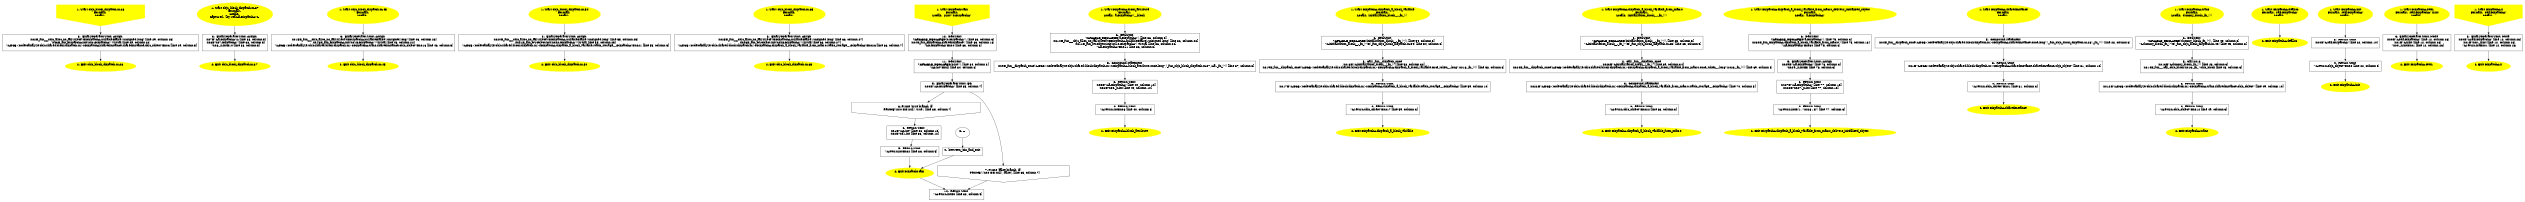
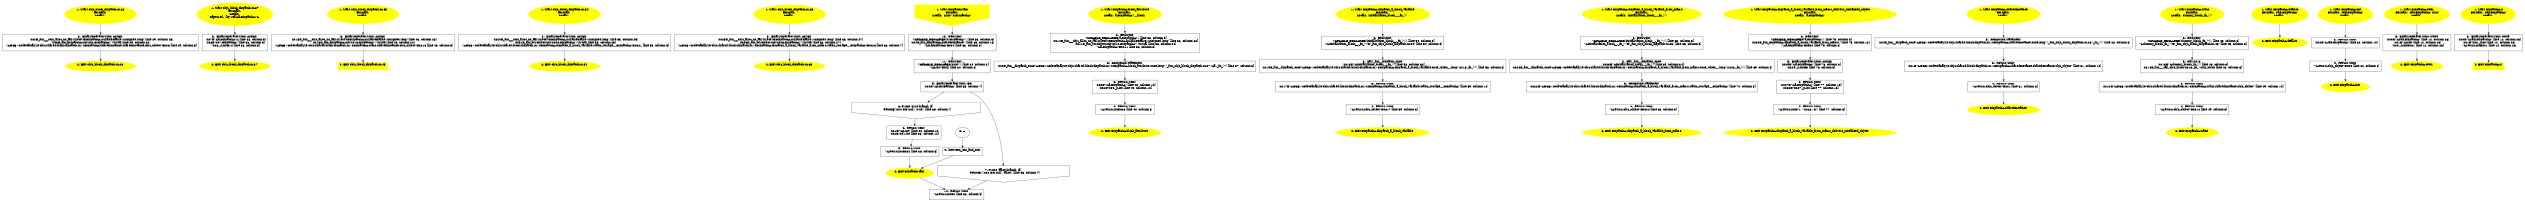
  digraph {
    node [shape=box]
-   n1 [color=yellow label="1: Start objc_block_dispatch.m:28\nFormals: \nLocals:  \n  " style=filled shape=invhouse]
+   n1 [color=yellow label="1: Start objc_block_dispatch.m:28\nFormals: \nLocals:  \n  " style=filled shape=""]
    n2 [label="3:  BinaryOperatorStmt: Assign \n   n$2=_fun___objc_alloc_no_fail(sizeof(t=DispatchA;nullable=false):unsigned long) [line 29, column 23]\n  n$3=_fun_DispatchA.init(n$2:DispatchA*) virtual [line 29, column 22]\n  *&#GB<codetoanalyze/objc/shared/block/dispatch.m>$DispatchA.sharedInstance.sharedInstance:objc_object*=n$3 [line 29, column 5]\n "]
    n3 [color=yellow label="2: Exit objc_block_dispatch.m:28 \n  " style=filled shape=""]
    n4 [color=yellow label="1: Start objc_block_dispatch.m:37\nFormals: \nLocals: \nCaptured:  [by ref]&a:DispatchA*& \n  " style=filled shape=""]
    n5 [label="3:  BinaryOperatorStmt: Assign \n   n$7=*&a:DispatchA*& [line 38, column 5]\n  n$8=*n$7:DispatchA* [line 38, column 5]\n  *n$8._x:int=10 [line 38, column 5]\n "]
    n6 [color=yellow label="2: Exit objc_block_dispatch.m:37 \n  " style=filled shape=""]
    n7 [color=yellow label="1: Start objc_block_dispatch.m:45\nFormals: \nLocals:  \n  " style=filled shape=""]
    n8 [label="3:  BinaryOperatorStmt: Assign \n   n$15=_fun___objc_alloc_no_fail(sizeof(t=DispatchA;nullable=false):unsigned long) [line 46, column 23]\n  n$16=_fun_DispatchA.init(n$15:DispatchA*) virtual [line 46, column 22]\n  *&#GB<codetoanalyze/objc/shared/block/dispatch.m>$DispatchA.trans.sharedInstance:objc_object*=n$16 [line 46, column 5]\n "]
-   n9 [color=yellow label="2: Exit objc_block_dispatch.m:45 \n  " style=filled shape=""]
+   n9 [color=yellow label="2: Exit objc_block_dispatch.m:45 \n  " style=filled]
    n10 [color=yellow label="1: Start objc_block_dispatch.m:54\nFormals: \nLocals:  \n  " style=filled shape=""]
    n11 [label="3:  BinaryOperatorStmt: Assign \n   n$20=_fun___objc_alloc_no_fail(sizeof(t=DispatchA;nullable=false):unsigned long) [line 55, column 25]\n  n$21=_fun_NSObject.init(n$20:DispatchA*) virtual [line 55, column 25]\n  *&#GB<codetoanalyze/objc/shared/block/dispatch.m>$DispatchA.dispatch_a_block_variable.static_storage__:DispatchA*=n$21 [line 55, column 5]\n "]
    n12 [color=yellow label="2: Exit objc_block_dispatch.m:54 \n  " style=filled shape=""]
    n13 [color=yellow label="1: Start objc_block_dispatch.m:65\nFormals: \nLocals:  \n  " style=filled shape=""]
    n14 [label="3:  BinaryOperatorStmt: Assign \n   n$25=_fun___objc_alloc_no_fail(sizeof(t=DispatchA;nullable=false):unsigned long) [line 66, column 27]\n  n$26=_fun_NSObject.init(n$25:DispatchA*) virtual [line 66, column 27]\n  *&#GB<codetoanalyze/objc/shared/block/dispatch.m>$DispatchA.dispatch_a_block_variable_from_macro.static_storage__:DispatchA*=n$26 [line 66, column 7]\n "]
    n15 [color=yellow label="2: Exit objc_block_dispatch.m:65 \n  " style=filled shape=""]
    n16 [color=yellow label="1: Start DispatchMain\nFormals: \nLocals:  p:int* b:DispatchA* \n  " shape=invhouse style=filled]
    n17 [label="12:  DeclStmt \n   VARIABLE_DECLARED(b:DispatchA*); [line 83, column 3]\n  n$4=_fun_DispatchA.sharedInstance() [line 83, column 18]\n  *&b:DispatchA*=n$4 [line 83, column 3]\n "]
    n18 [label="11:  DeclStmt \n   VARIABLE_DECLARED(p:int*); [line 84, column 3]\n  *&p:int*=null [line 84, column 3]\n "]
    n19 [label="5:  BinaryOperatorStmt: EQ \n   n$0=*&b:DispatchA* [line 85, column 7]\n "]
    n20 [color=yellow label="2: Exit DispatchMain \n  " style=filled shape=""]
    n21 [label="10:  Return Stmt \n   *&return:int=0 [line 88, column 5]\n "]
    n22 [label="3: + \n  " shape=""]
    n23 [label="4:  between_join_and_exit \n  "]
    n24 [label="6: Prune (true branch, if) \n   PRUNE((n$0 == null), true); [line 85, column 7]\n " shape=invhouse]
    n25 [label="7: Prune (false branch, if) \n   PRUNE(!(n$0 == null), false); [line 85, column 7]\n " shape=invhouse]
    n26 [label="8:  Return Stmt \n   n$1=*&p:int* [line 86, column 13]\n  n$2=*n$1:int [line 86, column 12]\n "]
    n27 [label="9:  Return Stmt \n   *&return:int=n$2 [line 86, column 5]\n "]
    n28 [color=yellow label="1: Start DispatchA.block_attribute\nFormals: \nLocals:  a:DispatchA*(__block) \n  " style=filled shape=""]
    n29 [label="6:  DeclStmt \n   VARIABLE_DECLARED(a:DispatchA*); [line 36, column 3]\n  n$10=_fun___objc_alloc_no_fail(sizeof(t=DispatchA;nullable=false):unsigned long) [line 36, column 26]\n  n$11=_fun_NSObject.init(n$10:DispatchA*) virtual [line 36, column 26]\n  *&a:DispatchA*=n$11 [line 36, column 3]\n "]
    n30 [label="5:  Compound statement \n   n$9=_fun__dispatch_once(&#GB<codetoanalyze/objc/shared/block/dispatch.m>$DispatchA.block_attribute.once:long*,(_fun_objc_block_dispatch.m:37,&a):_fn_(*)) [line 37, column 3]\n "]
    n31 [label="3:  Return Stmt \n   n$5=*&a:DispatchA* [line 40, column 10]\n  n$6=*n$5._x:int [line 40, column 10]\n "]
    n32 [color=yellow label="2: Exit DispatchA.block_attribute \n  " style=filled shape=""]
    n33 [label="4:  Return Stmt \n   *&return:int=n$6 [line 40, column 3]\n "]
    n34 [color=yellow label="1: Start DispatchA.dispatch_a_block_variable\nFormals: \nLocals:  initialization_block__:_fn_(*) \n  " style=filled shape=""]
    n35 [label="6:  DeclStmt \n   VARIABLE_DECLARED(initialization_block__:_fn_(*)); [line 54, column 3]\n  *&initialization_block__:_fn_(*)=(_fun_objc_block_dispatch.m:54) [line 54, column 3]\n "]
    n36 [label="5:  Call _fun__dispatch_once \n   n$18=*&initialization_block__:_fn_(*) [line 58, column 32]\n  n$19=_fun__dispatch_once(&#GB<codetoanalyze/objc/shared/block/dispatch.m>$DispatchA.dispatch_a_block_variable.once_token__:long*,n$18:_fn_(*)) [line 58, column 3]\n "]
    n37 [label="3:  Return Stmt \n   n$17=*&#GB<codetoanalyze/objc/shared/block/dispatch.m>$DispatchA.dispatch_a_block_variable.static_storage__:DispatchA* [line 59, column 10]\n "]
    n38 [color=yellow label="2: Exit DispatchA.dispatch_a_block_variable \n  " style=filled shape=""]
    n39 [label="4:  Return Stmt \n   *&return:objc_object*=n$17 [line 59, column 3]\n "]
    n40 [color=yellow label="1: Start DispatchA.dispatch_a_block_variable_from_macro\nFormals: \nLocals:  initialization_block__:_fn_(*) \n  " style=filled shape=""]
    n41 [label="5:  DeclStmt \n   VARIABLE_DECLARED(initialization_block__:_fn_(*)); [line 65, column 5]\n  *&initialization_block__:_fn_(*)=(_fun_objc_block_dispatch.m:65) [line 65, column 5]\n "]
    n42 [label="4:  Call _fun__dispatch_once \n   n$23=*&initialization_block__:_fn_(*) [line 69, column 34]\n  n$24=_fun__dispatch_once(&#GB<codetoanalyze/objc/shared/block/dispatch.m>$DispatchA.dispatch_a_block_variable_from_macro.once_token__:long*,n$23:_fn_(*)) [line 69, column 5]\n "]
    n43 [label="3:  Compound statement \n   n$22=*&#GB<codetoanalyze/objc/shared/block/dispatch.m>$DispatchA.dispatch_a_block_variable_from_macro.static_storage__:DispatchA* [line 70, column 5]\n "]
    n44 [color=yellow label="2: Exit DispatchA.dispatch_a_block_variable_from_macro \n  " style=filled shape=""]
    n45 [label="6:  Return Stmt \n   *&return:objc_object*=n$22 [line 63, column 3]\n "]
    n46 [color=yellow label="1: Start DispatchA.dispatch_a_block_variable_from_macro_delivers_initialised_object\nFormals: \nLocals:  a:DispatchA* \n  " style=filled shape=""]
    n47 [label="6:  DeclStmt \n   VARIABLE_DECLARED(a:DispatchA*); [line 75, column 3]\n  n$30=_fun_DispatchA.dispatch_a_block_variable_from_macro() [line 75, column 18]\n  *&a:DispatchA*=n$30 [line 75, column 3]\n "]
    n48 [label="5:  BinaryOperatorStmt: Assign \n   n$29=*&a:DispatchA* [line 76, column 3]\n  *n$29._x:int=5 [line 76, column 3]\n "]
    n49 [label="3:  Return Stmt \n   n$27=*&a:DispatchA* [line 77, column 15]\n  n$28=*n$27._x:int [line 77, column 15]\n "]
    n50 [color=yellow label="2: Exit DispatchA.dispatch_a_block_variable_from_macro_delivers_initialised_object \n  " style=filled shape=""]
    n51 [label="4:  Return Stmt \n   *&return:int=(1 / (n$28 - 5)) [line 77, column 3]\n "]
    n52 [color=yellow label="1: Start DispatchA.sharedInstance\nFormals: \nLocals:  \n  " style=filled shape=""]
    n53 [label="5:  Compound statement \n   n$4=_fun__dispatch_once(&#GB<codetoanalyze/objc/shared/block/dispatch.m>$DispatchA.sharedInstance.once:long*,(_fun_objc_block_dispatch.m:28):_fn_(*)) [line 28, column 3]\n "]
    n54 [label="3:  Return Stmt \n   n$1=*&#GB<codetoanalyze/objc/shared/block/dispatch.m>$DispatchA.sharedInstance.sharedInstance:objc_object* [line 31, column 10]\n "]
    n55 [label="4:  Return Stmt \n   *&return:objc_object*=n$1 [line 31, column 3]\n "]
    n56 [color=yellow label="2: Exit DispatchA.sharedInstance \n  " style=filled shape=""]
    n57 [color=yellow label="1: Start DispatchA.trans\nFormals: \nLocals:  dummy_block:_fn_(*) \n  " style=filled shape=""]
    n58 [label="6:  DeclStmt \n   VARIABLE_DECLARED(dummy_block:_fn_(*)); [line 45, column 3]\n  *&dummy_block:_fn_(*)=(_fun_objc_block_dispatch.m:45) [line 45, column 3]\n "]
    n59 [label="5:  Call n$13 \n   n$13=*&dummy_block:_fn_(*) [line 48, column 3]\n  n$14=_fun___call_objc_block(n$13:_fn_) objc_block [line 48, column 3]\n "]
    n60 [label="3:  Return Stmt \n   n$12=*&#GB<codetoanalyze/objc/shared/block/dispatch.m>$DispatchA.trans.sharedInstance:objc_object* [line 49, column 10]\n "]
    n61 [color=yellow label="2: Exit DispatchA.trans \n  " style=filled shape=""]
    n62 [label="4:  Return Stmt \n   *&return:objc_object*=n$12 [line 49, column 3]\n "]
    n63 [color=yellow label="1: Start DispatchA.dealloc\nFormals:  self:DispatchA*\nLocals:  \n  " style=filled shape=""]
    n64 [color=yellow label="2: Exit DispatchA.dealloc \n  " style=filled shape=""]
    n65 [color=yellow label="1: Start DispatchA.init\nFormals:  self:DispatchA*\nLocals:  \n  " style=filled shape=""]
    n66 [label="3:  Return Stmt \n   n$0=*&self:DispatchA* [line 22, column 10]\n "]
    n67 [label="4:  Return Stmt \n   *&return:objc_object*=n$0 [line 22, column 3]\n "]
    n68 [color=yellow label="2: Exit DispatchA.init \n  " style=filled shape=""]
    n69 [color=yellow label="1: Start DispatchA.setX:\nFormals:  self:DispatchA* x:int\nLocals:  \n  " style=filled shape=""]
    n70 [label="3:  BinaryOperatorStmt: Node \n   n$0=*&self:DispatchA* [line 12, column 26]\n  n$1=*&x:int [line 12, column 26]\n  *n$0._x:int=n$1 [line 12, column 26]\n "]
    n71 [color=yellow label="2: Exit DispatchA.setX: \n  " style=filled shape=""]
-   n72 [color=yellow label="1: Start DispatchA.x\nFormals:  self:DispatchA*\nLocals:  \n  " style=filled shape=invhouse]
+   n72 [color=yellow label="1: Start DispatchA.x\nFormals:  self:DispatchA*\nLocals:  \n  " style=filled shape=""]
    n73 [label="3:  BinaryOperatorStmt: Node \n   n$0=*&self:DispatchA* [line 12, column 26]\n  n$1=*n$0._x:int [line 12, column 26]\n  *&return:int=n$1 [line 12, column 26]\n "]
-   n74 [color=yellow label="2: Exit DispatchA.x \n  " style=filled shape=""]
+   n74 [color=yellow label="2: Exit DispatchA.x \n  " style=filled]
    n1 -> n2
    n2 -> n3
    n4 -> n5
    n5 -> n6
    n7 -> n8
    n8 -> n9
    n10 -> n11
    n11 -> n12
    n13 -> n14
    n14 -> n15
    n16 -> n17
    n17 -> n18
    n18 -> n19
    n19 -> n24
    n19 -> n25
    n20 -> n21
    n22 -> n23
    n23 -> n20
    n24 -> n26
    n25 -> n21
    n26 -> n27
    n27 -> n20
    n28 -> n29
    n29 -> n30
    n30 -> n31
    n31 -> n33
    n33 -> n32
    n34 -> n35
    n35 -> n36
    n36 -> n37
    n37 -> n39
    n39 -> n38
    n40 -> n41
    n41 -> n42
    n42 -> n43
    n43 -> n45
    n45 -> n44
    n46 -> n47
    n47 -> n48
    n48 -> n49
    n49 -> n51
    n51 -> n50
    n52 -> n53
    n53 -> n54
    n54 -> n55
    n55 -> n56
    n57 -> n58
    n58 -> n59
    n59 -> n60
    n60 -> n62
    n62 -> n61
    n63 -> n64
    n65 -> n66
    n66 -> n67
    n67 -> n68
    n69 -> n70
    n70 -> n71
    n72 -> n73
    n73 -> n74
  }
